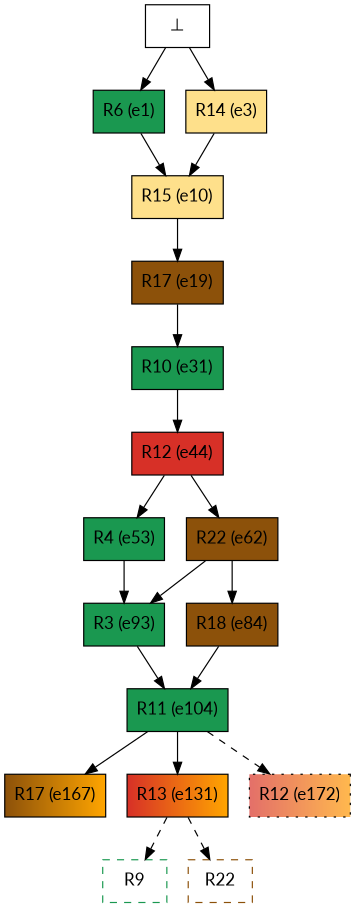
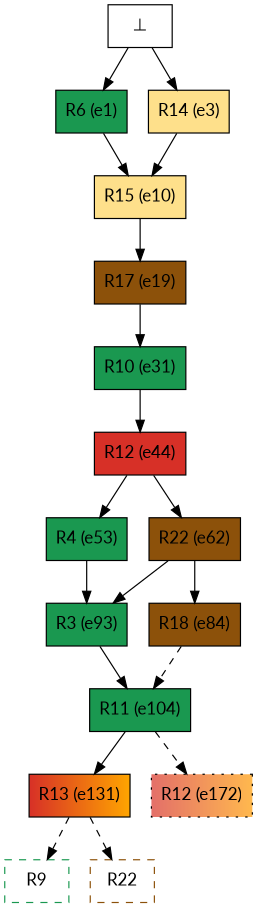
  digraph {
    fontname=Lato
    node [color=black fillcolor="#1a9850:#1a9850" fontname=Lato shape=box style=filled]
    edge [fontname=Lato]
    n1 [label="R6 (e1)"]
    n2 [fillcolor="#fee08b:#fee08b" label="R15 (e10)"]
    n3 [fillcolor="#8c510a:#8c510a" label="R17 (e19)"]
    n4 [label="R10 (e31)"]
    n5 [fillcolor="#fee08b:#fee08b" label="R14 (e3)"]
    n6 [fillcolor="#d73027:#d73027" label="R12 (e44)"]
    n7 [label="R4 (e53)"]
    n8 [fillcolor="#8c510a:#8c510a" label="R22 (e62)"]
    n9 [label="R3 (e93)"]
    n10 [fillcolor="#8c510a:#8c510a" label="R18 (e84)"]
    n11 [label="R11 (e104)"]
-   n12 [fillcolor="#8c510a:orange" label="R17 (e167)"]
    n13 [fillcolor="#d73027:orange" label="R13 (e131)"]
    n14 [fillcolor="#d73027b1:#ff9900b1" label="R12 (e172)" style="filled,dotted"]
    n15 [color="#1a9850" fillcolor=transparent label=R9 style=dashed]
    n16 [color="#8c510a" fillcolor=transparent label=R22 style=dashed]
    n17 [fillcolor=white label="⊥" color=""]
    n1 -> n2
    n2 -> n3
    n3 -> n4
    n4 -> n6
    n5 -> n2
    n6 -> n7
    n6 -> n8
    n7 -> n9
    n8 -> n9
    n8 -> n10
    n9 -> n11
-   n10 -> n11
-   n11 -> n12
+   n10 -> n11 [style=dashed]
    n11 -> n13
    n11 -> n14 [color=black style=dashed]
    n13 -> n15 [color=black style=dashed]
    n13 -> n16 [color=black style=dashed]
    n17 -> n1
    n17 -> n5
  }
